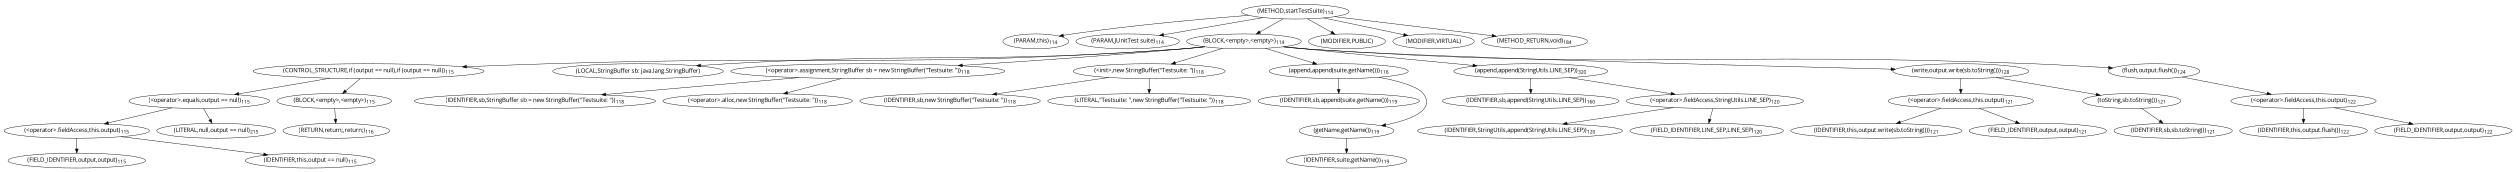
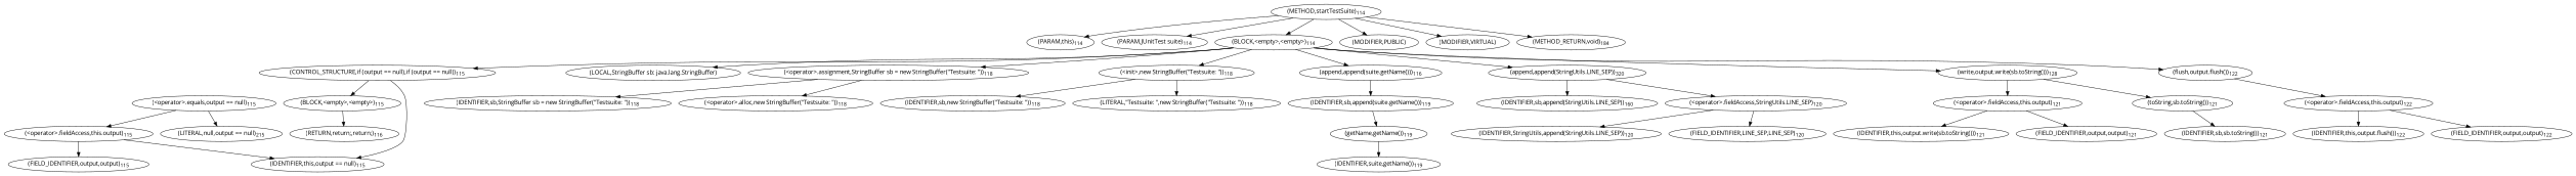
  digraph {
    fontname="Open Sans"
    node [fontname="Open Sans"]
    edge [fontname="Open Sans"]
    n1 [label=<(METHOD,startTestSuite)<SUB>114</SUB>>]
    n2 [label=<(PARAM,this)<SUB>114</SUB>>]
    n3 [label=<(PARAM,JUnitTest suite)<SUB>114</SUB>>]
    n4 [label=<(BLOCK,&lt;empty&gt;,&lt;empty&gt;)<SUB>114</SUB>>]
    n5 [label=<(MODIFIER,PUBLIC)>]
    n6 [label=<(MODIFIER,VIRTUAL)>]
    n7 [label=<(METHOD_RETURN,void)<SUB>184</SUB>>]
    n8 [label=<(CONTROL_STRUCTURE,if (output == null),if (output == null))<SUB>115</SUB>>]
    n9 [label=<(LOCAL,StringBuffer sb: java.lang.StringBuffer)>]
    n10 [label=<(&lt;operator&gt;.assignment,StringBuffer sb = new StringBuffer(&quot;Testsuite: &quot;))<SUB>118</SUB>>]
    n11 [label=<(&lt;init&gt;,new StringBuffer(&quot;Testsuite: &quot;))<SUB>118</SUB>>]
    n12 [label=<(append,append(suite.getName()))<SUB>116</SUB>>]
    n13 [label=<(append,append(StringUtils.LINE_SEP))<SUB>320</SUB>>]
    n14 [label=<(write,output.write(sb.toString()))<SUB>128</SUB>>]
-   n15 [label=<(flush,output.flush())<SUB>124</SUB>>]
+   n15 [label=<(flush,output.flush())<SUB>122</SUB>>]
    n16 [label=<(&lt;operator&gt;.equals,output == null)<SUB>115</SUB>>]
    n17 [label=<(BLOCK,&lt;empty&gt;,&lt;empty&gt;)<SUB>115</SUB>>]
    n18 [label=<(IDENTIFIER,sb,StringBuffer sb = new StringBuffer(&quot;Testsuite: &quot;))<SUB>118</SUB>>]
    n19 [label=<(&lt;operator&gt;.alloc,new StringBuffer(&quot;Testsuite: &quot;))<SUB>118</SUB>>]
    n20 [label=<(IDENTIFIER,sb,new StringBuffer(&quot;Testsuite: &quot;))<SUB>118</SUB>>]
    n21 [label=<(LITERAL,&quot;Testsuite: &quot;,new StringBuffer(&quot;Testsuite: &quot;))<SUB>118</SUB>>]
    n22 [label=<(IDENTIFIER,sb,append(suite.getName()))<SUB>119</SUB>>]
    n23 [label=<(getName,getName())<SUB>119</SUB>>]
    n24 [label=<(IDENTIFIER,sb,append(StringUtils.LINE_SEP))<SUB>160</SUB>>]
    n25 [label=<(&lt;operator&gt;.fieldAccess,StringUtils.LINE_SEP)<SUB>120</SUB>>]
    n26 [label=<(&lt;operator&gt;.fieldAccess,this.output)<SUB>121</SUB>>]
    n27 [label=<(toString,sb.toString())<SUB>121</SUB>>]
    n28 [label=<(&lt;operator&gt;.fieldAccess,this.output)<SUB>122</SUB>>]
    n29 [label=<(&lt;operator&gt;.fieldAccess,this.output)<SUB>115</SUB>>]
    n30 [label=<(LITERAL,null,output == null)<SUB>215</SUB>>]
    n31 [label=<(RETURN,return;,return;)<SUB>116</SUB>>]
    n32 [label=<(IDENTIFIER,this,output == null)<SUB>115</SUB>>]
    n33 [label=<(FIELD_IDENTIFIER,output,output)<SUB>115</SUB>>]
    n34 [label=<(IDENTIFIER,suite,getName())<SUB>119</SUB>>]
    n35 [label=<(IDENTIFIER,StringUtils,append(StringUtils.LINE_SEP))<SUB>120</SUB>>]
    n36 [label=<(FIELD_IDENTIFIER,LINE_SEP,LINE_SEP)<SUB>120</SUB>>]
    n37 [label=<(IDENTIFIER,this,output.write(sb.toString()))<SUB>121</SUB>>]
    n38 [label=<(FIELD_IDENTIFIER,output,output)<SUB>121</SUB>>]
    n39 [label=<(IDENTIFIER,sb,sb.toString())<SUB>121</SUB>>]
    n40 [label=<(IDENTIFIER,this,output.flush())<SUB>122</SUB>>]
    n41 [label=<(FIELD_IDENTIFIER,output,output)<SUB>122</SUB>>]
    n1 -> n2
    n1 -> n3
    n1 -> n4
    n1 -> n5
    n1 -> n6
    n1 -> n7
    n4 -> n8
    n4 -> n9
    n4 -> n10
    n4 -> n11
    n4 -> n12
    n4 -> n13
    n4 -> n14
    n4 -> n15
-   n8 -> n16
+   n8 -> n32
    n8 -> n17
    n10 -> n18
    n10 -> n19
    n11 -> n20
    n11 -> n21
    n12 -> n22
-   n12 -> n23
+   n22 -> n23
    n13 -> n24
    n13 -> n25
    n14 -> n26
    n14 -> n27
    n15 -> n28
    n16 -> n29
    n16 -> n30
    n17 -> n31
    n23 -> n34
    n25 -> n35
    n25 -> n36
    n26 -> n37
    n26 -> n38
    n27 -> n39
    n28 -> n40
    n28 -> n41
    n29 -> n32
    n29 -> n33
  }
